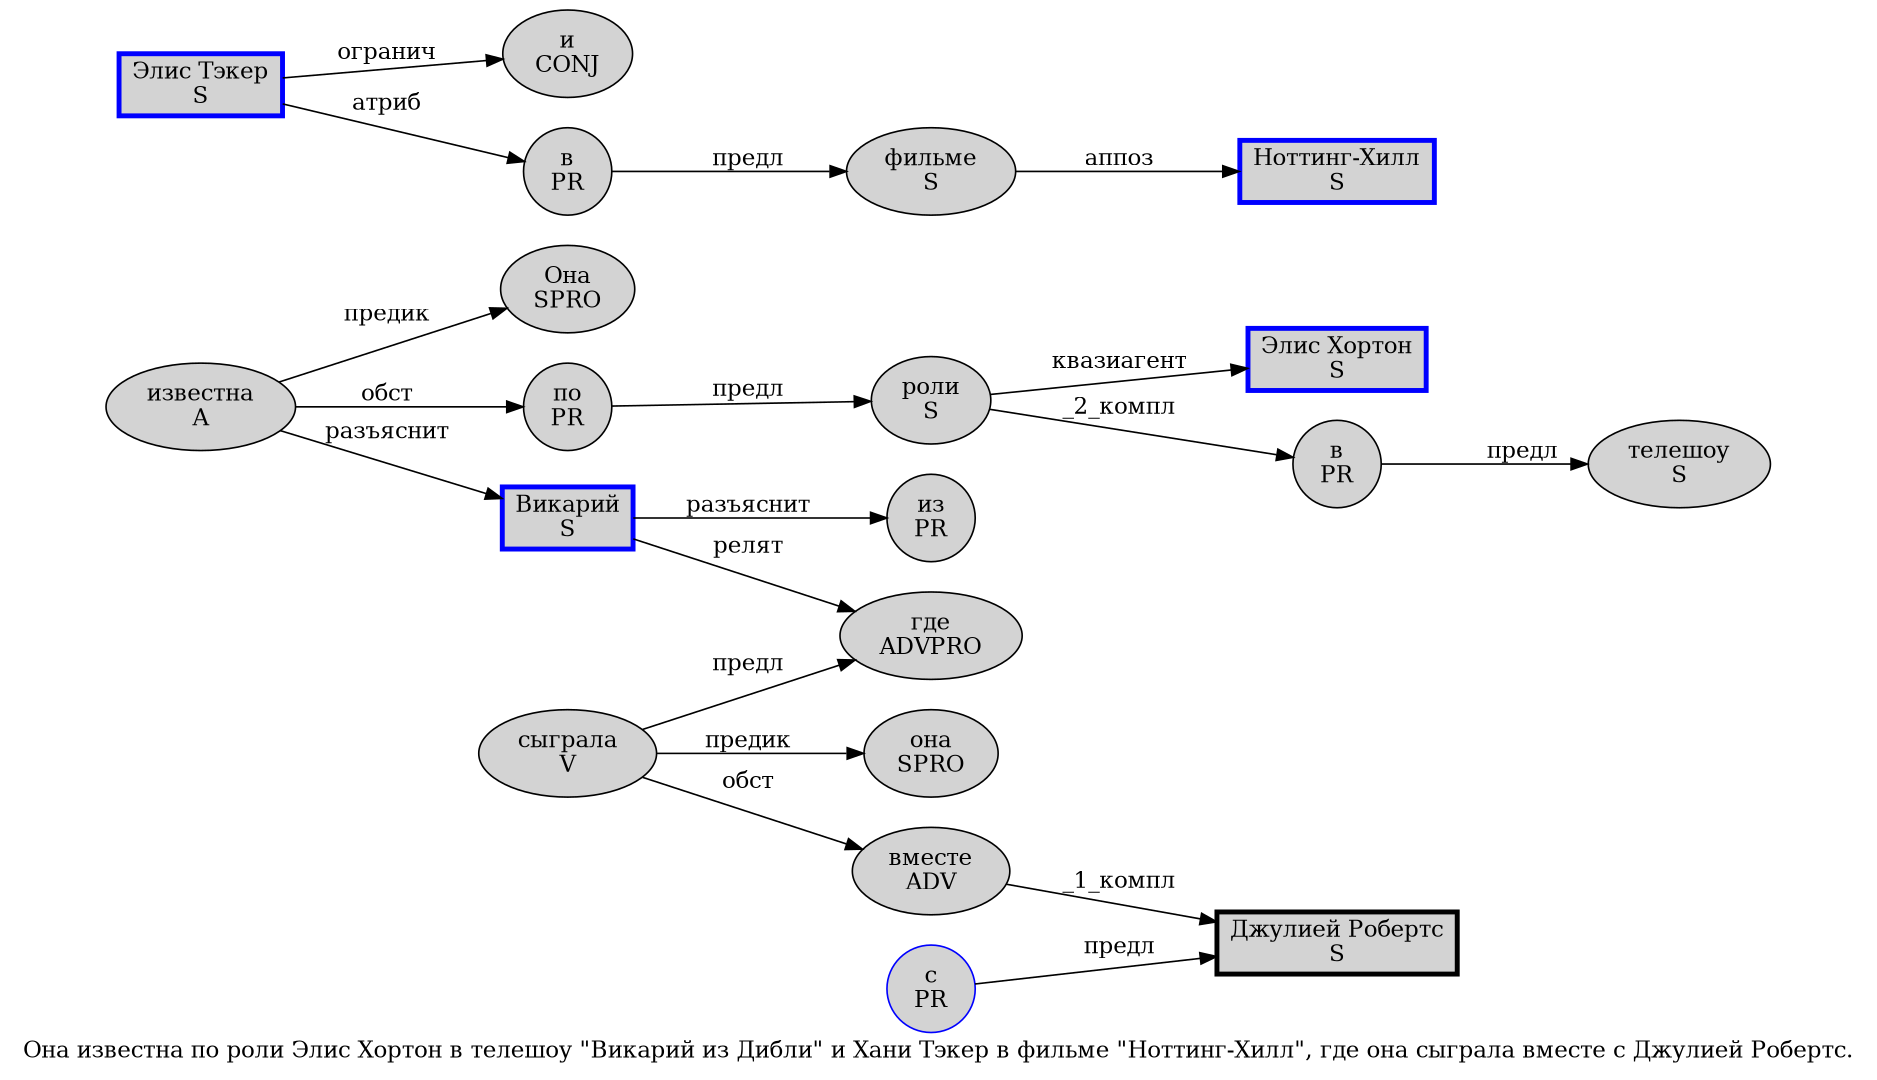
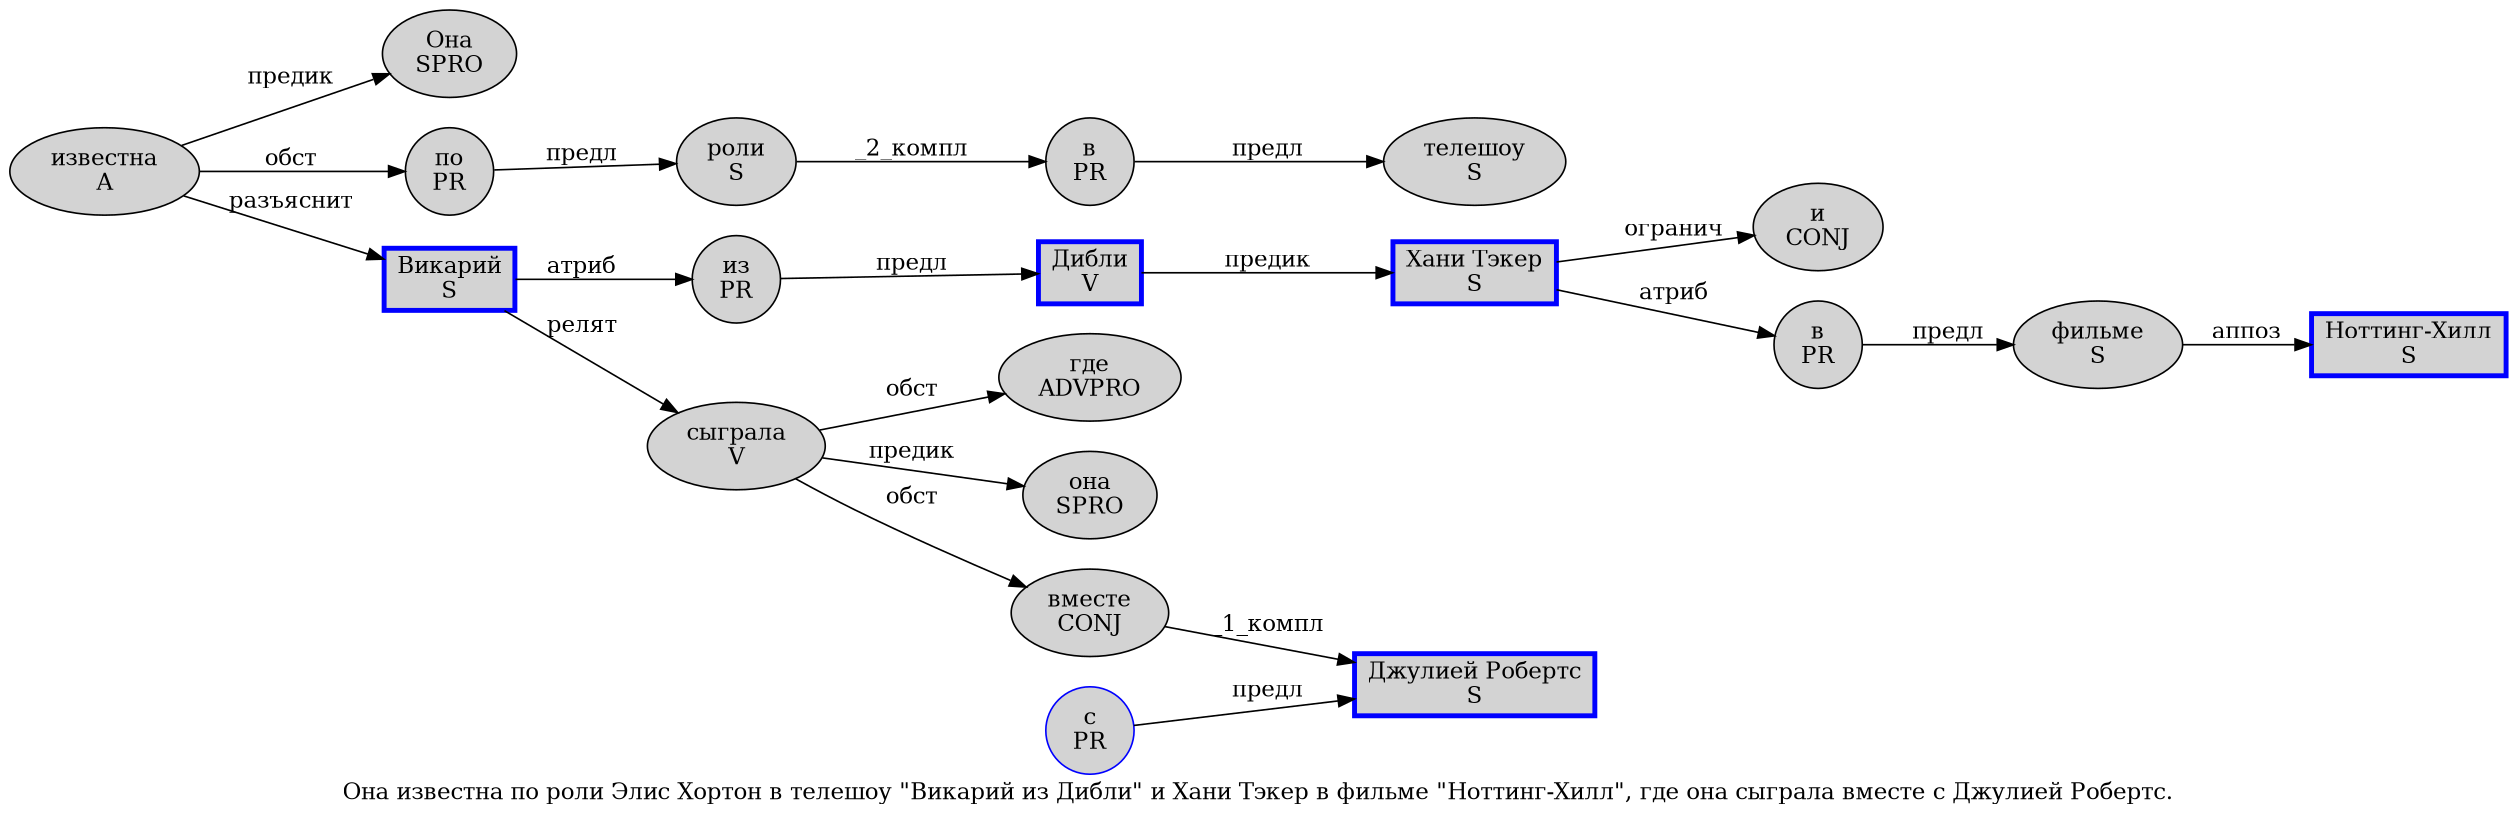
  digraph {
    label="Она известна по роли Элис Хортон в телешоу \"Викарий из Дибли\" и Хани Тэкер в фильме \"Ноттинг-Хилл\", где она сыграла вместе с Джулией Робертс."
    rankdir=LR
    node [fillcolor=lightgray penwidth=1 shape=ellipse style=filled]
    n1 [label="Она\nSPRO"]
    n2 [label="известна\nA"]
    n3 [label="по\nPR"]
    n4 [color=blue label="Викарий\nS" penwidth=3 shape=box]
    n5 [label="роли\nS"]
    n6 [label="из\nPR"]
    n7 [label="сыграла\nV"]
-   n8 [color=blue label="Элис Хортон\nS" penwidth=3 shape=box]
    n9 [label="в\nPR"]
    n10 [label="телешоу\nS"]
+   n11 [color=blue label="Дибли\nV" penwidth=3 shape=box]
    n12 [label="где\nADVPRO"]
    n13 [label="она\nSPRO"]
-   n14 [label="вместе\nADV"]
-   n15 [color=blue label="Элис Тэкер\nS" penwidth=3 shape=box]
+   n14 [label="вместе\nCONJ"]
+   n15 [color=blue label="Хани Тэкер\nS" penwidth=3 shape=box]
    n16 [label="и\nCONJ"]
    n17 [label="в\nPR"]
    n18 [label="фильме\nS"]
    n19 [color=blue label="Ноттинг-Хилл\nS" penwidth=3 shape=box]
-   n20 [color=black label="Джулией Робертс\nS" penwidth=3 shape=box]
+   n20 [color=blue label="Джулией Робертс\nS" penwidth=3 shape=box]
    n21 [color=blue label="с\nPR"]
    n2 -> n1 [label="предик"]
    n2 -> n3 [label="обст"]
    n2 -> n4 [label="разъяснит"]
    n3 -> n5 [label="предл"]
-   n4 -> n6 [label="разъяснит"]
-   n4 -> n12 [label="релят"]
-   n5 -> n8 [label="квазиагент"]
+   n4 -> n6 [label="атриб"]
+   n4 -> n7 [label="релят"]
    n5 -> n9 [label="_2_компл"]
-   n7 -> n12 [label="предл"]
+   n6 -> n11 [label="предл"]
+   n7 -> n12 [label="обст"]
    n7 -> n13 [label="предик"]
    n7 -> n14 [label="обст"]
    n9 -> n10 [label="предл"]
+   n11 -> n15 [label="предик"]
    n14 -> n20 [label="_1_компл"]
    n15 -> n16 [label="огранич"]
    n15 -> n17 [label="атриб"]
    n17 -> n18 [label="предл"]
    n18 -> n19 [label="аппоз"]
    n21 -> n20 [label="предл"]
  }
